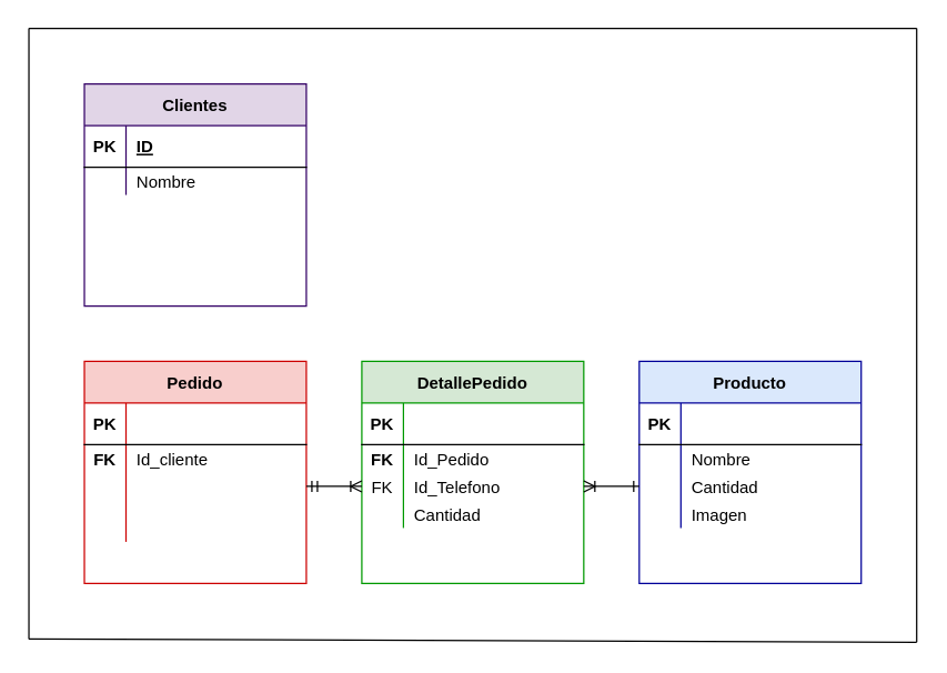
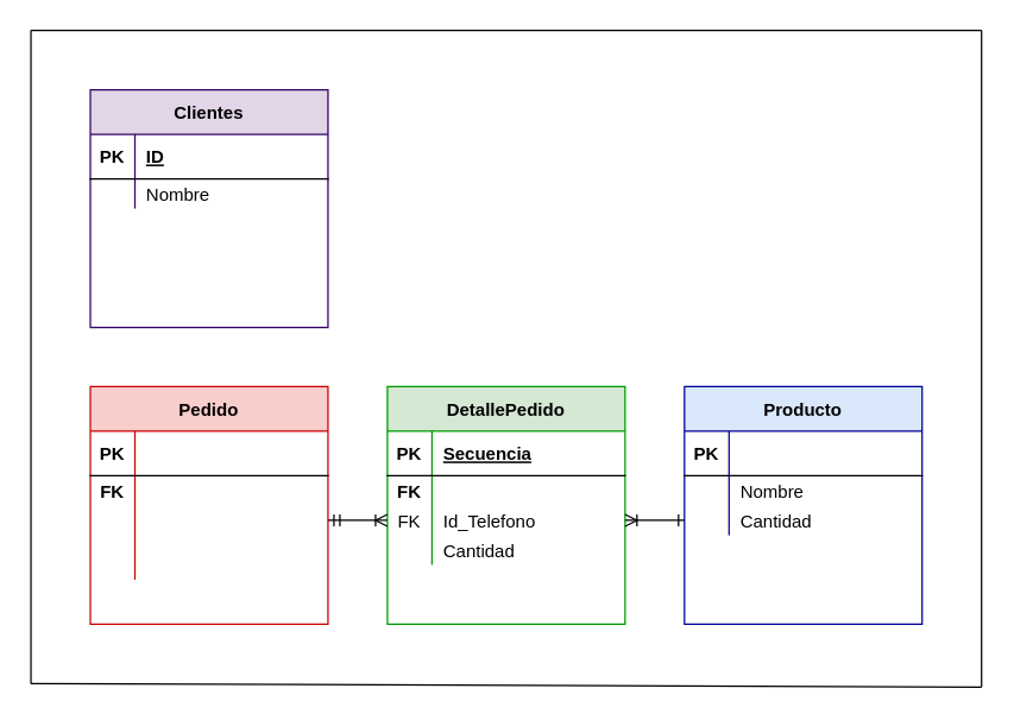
  <mxCell id="0" />
  <mxCell id="1" parent="0" />
  <mxCell id="2" value="Clientes" style="shape=table;startSize=30;container=1;collapsible=1;childLayout=tableLayout;fixedRows=1;rowLines=0;fontStyle=1;align=center;resizeLast=1;fillColor=#e1d5e7;strokeColor=#330066;" vertex="1" parent="1"><mxGeometry x="60" y="60" width="160" height="160" as="geometry" /></mxCell>
  <mxCell id="3" value="" style="shape=partialRectangle;collapsible=0;dropTarget=0;pointerEvents=0;fillColor=none;top=0;left=0;bottom=1;right=0;points=[[0,0.5],[1,0.5]];portConstraint=eastwest;" vertex="1" parent="2"><mxGeometry y="30" width="160" height="30" as="geometry" /></mxCell>
  <mxCell id="4" value="PK" style="shape=partialRectangle;connectable=0;fillColor=none;top=0;left=0;bottom=0;right=0;fontStyle=1;overflow=hidden;" vertex="1" parent="3"><mxGeometry width="30" height="30" as="geometry" /></mxCell>
  <mxCell id="5" value="ID" style="shape=partialRectangle;connectable=0;fillColor=none;top=0;left=0;bottom=0;right=0;align=left;spacingLeft=6;fontStyle=5;overflow=hidden;" vertex="1" parent="3"><mxGeometry x="30" width="130" height="30" as="geometry" /></mxCell>
  <mxCell id="6" value="" style="shape=partialRectangle;collapsible=0;dropTarget=0;pointerEvents=0;fillColor=none;top=0;left=0;bottom=0;right=0;points=[[0,0.5],[1,0.5]];portConstraint=eastwest;" vertex="1" parent="2"><mxGeometry y="60" width="160" height="20" as="geometry" /></mxCell>
  <mxCell id="7" value="" style="shape=partialRectangle;connectable=0;fillColor=none;top=0;left=0;bottom=0;right=0;editable=1;overflow=hidden;" vertex="1" parent="6"><mxGeometry width="30" height="20" as="geometry" /></mxCell>
  <mxCell id="8" value="Nombre" style="shape=partialRectangle;connectable=0;fillColor=none;top=0;left=0;bottom=0;right=0;align=left;spacingLeft=6;overflow=hidden;" vertex="1" parent="6"><mxGeometry x="30" width="130" height="20" as="geometry" /></mxCell>
  <mxCell id="9" value="" style="shape=partialRectangle;collapsible=0;dropTarget=0;pointerEvents=0;fillColor=none;top=0;left=0;bottom=0;right=0;points=[[0,0.5],[1,0.5]];portConstraint=eastwest;" vertex="1" parent="2"><mxGeometry y="80" width="160" height="20" as="geometry" /></mxCell>
  <mxCell id="10" value="" style="shape=partialRectangle;connectable=0;fillColor=none;top=0;left=0;bottom=0;right=0;editable=1;overflow=hidden;" vertex="1" parent="9"><mxGeometry width="30" height="20" as="geometry" /></mxCell>
  <mxCell id="11" value="" style="shape=partialRectangle;collapsible=0;dropTarget=0;pointerEvents=0;fillColor=none;top=0;left=0;bottom=0;right=0;points=[[0,0.5],[1,0.5]];portConstraint=eastwest;" vertex="1" parent="2"><mxGeometry y="100" width="160" height="20" as="geometry" /></mxCell>
  <mxCell id="12" value="" style="shape=partialRectangle;connectable=0;fillColor=none;top=0;left=0;bottom=0;right=0;editable=1;overflow=hidden;" vertex="1" parent="11"><mxGeometry width="30" height="20" as="geometry" /></mxCell>
  <mxCell id="13" value="Producto" style="shape=table;startSize=30;container=1;collapsible=1;childLayout=tableLayout;fixedRows=1;rowLines=0;fontStyle=1;align=center;resizeLast=1;fillColor=#dae8fc;strokeColor=#000099;" vertex="1" parent="1"><mxGeometry x="460" y="260" width="160" height="160" as="geometry" /></mxCell>
  <mxCell id="14" value="" style="shape=partialRectangle;collapsible=0;dropTarget=0;pointerEvents=0;fillColor=none;top=0;left=0;bottom=1;right=0;points=[[0,0.5],[1,0.5]];portConstraint=eastwest;" vertex="1" parent="13"><mxGeometry y="30" width="160" height="30" as="geometry" /></mxCell>
  <mxCell id="15" value="PK" style="shape=partialRectangle;connectable=0;fillColor=none;top=0;left=0;bottom=0;right=0;fontStyle=1;overflow=hidden;" vertex="1" parent="14"><mxGeometry width="30" height="30" as="geometry" /></mxCell>
  <mxCell id="16" value="" style="shape=partialRectangle;collapsible=0;dropTarget=0;pointerEvents=0;fillColor=none;top=0;left=0;bottom=0;right=0;points=[[0,0.5],[1,0.5]];portConstraint=eastwest;" vertex="1" parent="13"><mxGeometry y="60" width="160" height="20" as="geometry" /></mxCell>
  <mxCell id="17" value="" style="shape=partialRectangle;connectable=0;fillColor=none;top=0;left=0;bottom=0;right=0;editable=1;overflow=hidden;" vertex="1" parent="16"><mxGeometry width="30" height="20" as="geometry" /></mxCell>
  <mxCell id="18" value="Nombre" style="shape=partialRectangle;connectable=0;fillColor=none;top=0;left=0;bottom=0;right=0;align=left;spacingLeft=6;overflow=hidden;" vertex="1" parent="16"><mxGeometry x="30" width="130" height="20" as="geometry" /></mxCell>
  <mxCell id="19" value="" style="shape=partialRectangle;collapsible=0;dropTarget=0;pointerEvents=0;fillColor=none;top=0;left=0;bottom=0;right=0;points=[[0,0.5],[1,0.5]];portConstraint=eastwest;" vertex="1" parent="13"><mxGeometry y="80" width="160" height="20" as="geometry" /></mxCell>
  <mxCell id="20" value="" style="shape=partialRectangle;connectable=0;fillColor=none;top=0;left=0;bottom=0;right=0;editable=1;overflow=hidden;" vertex="1" parent="19"><mxGeometry width="30" height="20" as="geometry" /></mxCell>
  <mxCell id="21" value="Cantidad" style="shape=partialRectangle;connectable=0;fillColor=none;top=0;left=0;bottom=0;right=0;align=left;spacingLeft=6;overflow=hidden;" vertex="1" parent="19"><mxGeometry x="30" width="130" height="20" as="geometry" /></mxCell>
  <mxCell id="22" value="" style="shape=partialRectangle;collapsible=0;dropTarget=0;pointerEvents=0;fillColor=none;top=0;left=0;bottom=0;right=0;points=[[0,0.5],[1,0.5]];portConstraint=eastwest;" vertex="1" parent="13"><mxGeometry y="100" width="160" height="20" as="geometry" /></mxCell>
  <mxCell id="23" value="" style="shape=partialRectangle;connectable=0;fillColor=none;top=0;left=0;bottom=0;right=0;editable=1;overflow=hidden;" vertex="1" parent="22"><mxGeometry width="30" height="20" as="geometry" /></mxCell>
- <mxCell id="24" value="Imagen" style="shape=partialRectangle;connectable=0;fillColor=none;top=0;left=0;bottom=0;right=0;align=left;spacingLeft=6;overflow=hidden;" vertex="1" parent="22"><mxGeometry x="30" width="130" height="20" as="geometry" /></mxCell>
  <mxCell id="25" value="Pedido" style="shape=table;startSize=30;container=1;collapsible=1;childLayout=tableLayout;fixedRows=1;rowLines=0;fontStyle=1;align=center;resizeLast=1;fillColor=#f8cecc;strokeColor=#CC0000;" vertex="1" parent="1"><mxGeometry x="60" y="260" width="160" height="160" as="geometry" /></mxCell>
  <mxCell id="26" value="" style="shape=partialRectangle;collapsible=0;dropTarget=0;pointerEvents=0;fillColor=none;top=0;left=0;bottom=1;right=0;points=[[0,0.5],[1,0.5]];portConstraint=eastwest;" vertex="1" parent="25"><mxGeometry y="30" width="160" height="30" as="geometry" /></mxCell>
  <mxCell id="27" value="PK" style="shape=partialRectangle;connectable=0;fillColor=none;top=0;left=0;bottom=0;right=0;fontStyle=1;overflow=hidden;" vertex="1" parent="26"><mxGeometry width="30" height="30" as="geometry" /></mxCell>
  <mxCell id="28" value="" style="shape=partialRectangle;collapsible=0;dropTarget=0;pointerEvents=0;fillColor=none;top=0;left=0;bottom=0;right=0;points=[[0,0.5],[1,0.5]];portConstraint=eastwest;" vertex="1" parent="25"><mxGeometry y="60" width="160" height="20" as="geometry" /></mxCell>
  <mxCell id="29" value="FK" style="shape=partialRectangle;connectable=0;fillColor=none;top=0;left=0;bottom=0;right=0;editable=1;overflow=hidden;fontStyle=1" vertex="1" parent="28"><mxGeometry width="30" height="20" as="geometry" /></mxCell>
- <mxCell id="30" value="Id_cliente" style="shape=partialRectangle;connectable=0;fillColor=none;top=0;left=0;bottom=0;right=0;align=left;spacingLeft=6;overflow=hidden;" vertex="1" parent="28"><mxGeometry x="30" width="130" height="20" as="geometry" /></mxCell>
  <mxCell id="31" value="" style="shape=partialRectangle;collapsible=0;dropTarget=0;pointerEvents=0;fillColor=none;top=0;left=0;bottom=0;right=0;points=[[0,0.5],[1,0.5]];portConstraint=eastwest;" vertex="1" parent="25"><mxGeometry y="80" width="160" height="20" as="geometry" /></mxCell>
  <mxCell id="32" value="" style="shape=partialRectangle;connectable=0;fillColor=none;top=0;left=0;bottom=0;right=0;editable=1;overflow=hidden;" vertex="1" parent="31"><mxGeometry width="30" height="20" as="geometry" /></mxCell>
  <mxCell id="33" value="" style="shape=partialRectangle;collapsible=0;dropTarget=0;pointerEvents=0;fillColor=none;top=0;left=0;bottom=0;right=0;points=[[0,0.5],[1,0.5]];portConstraint=eastwest;" vertex="1" parent="25"><mxGeometry y="100" width="160" height="30" as="geometry" /></mxCell>
  <mxCell id="34" value="" style="shape=partialRectangle;connectable=0;fillColor=none;top=0;left=0;bottom=0;right=0;editable=1;overflow=hidden;" vertex="1" parent="33"><mxGeometry width="30" height="30" as="geometry" /></mxCell>
  <mxCell id="35" value="" style="shape=partialRectangle;connectable=0;fillColor=none;top=0;left=0;bottom=0;right=0;align=left;spacingLeft=6;overflow=hidden;" vertex="1" parent="33"><mxGeometry x="30" width="130" height="30" as="geometry" /></mxCell>
  <mxCell id="36" value="DetallePedido" style="shape=table;startSize=30;container=1;collapsible=1;childLayout=tableLayout;fixedRows=1;rowLines=0;fontStyle=1;align=center;resizeLast=1;fillColor=#d5e8d4;strokeColor=#009900;" vertex="1" parent="1"><mxGeometry x="260" y="260" width="160" height="160" as="geometry" /></mxCell>
  <mxCell id="37" value="" style="shape=partialRectangle;collapsible=0;dropTarget=0;pointerEvents=0;fillColor=none;top=0;left=0;bottom=1;right=0;points=[[0,0.5],[1,0.5]];portConstraint=eastwest;" vertex="1" parent="36"><mxGeometry y="30" width="160" height="30" as="geometry" /></mxCell>
  <mxCell id="38" value="PK" style="shape=partialRectangle;connectable=0;fillColor=none;top=0;left=0;bottom=0;right=0;fontStyle=1;overflow=hidden;" vertex="1" parent="37"><mxGeometry width="30" height="30" as="geometry" /></mxCell>
+ <mxCell id="39" value="Secuencia" style="shape=partialRectangle;connectable=0;fillColor=none;top=0;left=0;bottom=0;right=0;align=left;spacingLeft=6;fontStyle=5;overflow=hidden;" vertex="1" parent="37"><mxGeometry x="30" width="130" height="30" as="geometry" /></mxCell>
  <mxCell id="40" value="" style="shape=partialRectangle;collapsible=0;dropTarget=0;pointerEvents=0;fillColor=none;top=0;left=0;bottom=0;right=0;points=[[0,0.5],[1,0.5]];portConstraint=eastwest;" vertex="1" parent="36"><mxGeometry y="60" width="160" height="20" as="geometry" /></mxCell>
  <mxCell id="41" value="FK" style="shape=partialRectangle;connectable=0;fillColor=none;top=0;left=0;bottom=0;right=0;editable=1;overflow=hidden;fontStyle=1" vertex="1" parent="40"><mxGeometry width="30" height="20" as="geometry" /></mxCell>
- <mxCell id="42" value="Id_Pedido" style="shape=partialRectangle;connectable=0;fillColor=none;top=0;left=0;bottom=0;right=0;align=left;spacingLeft=6;overflow=hidden;" vertex="1" parent="40"><mxGeometry x="30" width="130" height="20" as="geometry" /></mxCell>
  <mxCell id="43" value="" style="shape=partialRectangle;collapsible=0;dropTarget=0;pointerEvents=0;fillColor=none;top=0;left=0;bottom=0;right=0;points=[[0,0.5],[1,0.5]];portConstraint=eastwest;" vertex="1" parent="36"><mxGeometry y="80" width="160" height="20" as="geometry" /></mxCell>
  <mxCell id="44" value="FK" style="shape=partialRectangle;connectable=0;fillColor=none;top=0;left=0;bottom=0;right=0;editable=1;overflow=hidden;" vertex="1" parent="43"><mxGeometry width="30" height="20" as="geometry" /></mxCell>
  <mxCell id="45" value="Id_Telefono" style="shape=partialRectangle;connectable=0;fillColor=none;top=0;left=0;bottom=0;right=0;align=left;spacingLeft=6;overflow=hidden;" vertex="1" parent="43"><mxGeometry x="30" width="130" height="20" as="geometry" /></mxCell>
  <mxCell id="46" value="" style="shape=partialRectangle;collapsible=0;dropTarget=0;pointerEvents=0;fillColor=none;top=0;left=0;bottom=0;right=0;points=[[0,0.5],[1,0.5]];portConstraint=eastwest;" vertex="1" parent="36"><mxGeometry y="100" width="160" height="20" as="geometry" /></mxCell>
  <mxCell id="47" value="" style="shape=partialRectangle;connectable=0;fillColor=none;top=0;left=0;bottom=0;right=0;editable=1;overflow=hidden;" vertex="1" parent="46"><mxGeometry width="30" height="20" as="geometry" /></mxCell>
  <mxCell id="48" value="Cantidad" style="shape=partialRectangle;connectable=0;fillColor=none;top=0;left=0;bottom=0;right=0;align=left;spacingLeft=6;overflow=hidden;" vertex="1" parent="46"><mxGeometry x="30" width="130" height="20" as="geometry" /></mxCell>
  <mxCell id="49" value="" style="fontSize=12;html=1;endArrow=ERoneToMany;startArrow=ERmandOne;entryX=0;entryY=0.5;entryDx=0;entryDy=0;exitX=1;exitY=0.5;exitDx=0;exitDy=0;" edge="1" parent="1" source="31" target="43"><mxGeometry width="100" height="100" relative="1" as="geometry"><mxPoint x="240" y="350" as="sourcePoint" /><mxPoint x="290" y="340" as="targetPoint" /></mxGeometry></mxCell>
  <mxCell id="50" value="" style="fontSize=12;html=1;endArrow=ERoneToMany;startArrow=ERone;exitX=0;exitY=0.5;exitDx=0;exitDy=0;entryX=1;entryY=0.5;entryDx=0;entryDy=0;startFill=0;" edge="1" parent="1" source="19" target="43"><mxGeometry width="100" height="100" relative="1" as="geometry"><mxPoint x="170" y="250" as="sourcePoint" /><mxPoint x="170" y="290" as="targetPoint" /></mxGeometry></mxCell>
  <mxCell id="51" value="" style="endArrow=none;html=1;" edge="1" parent="1"><mxGeometry width="50" height="50" relative="1" as="geometry"><mxPoint x="20" y="20" as="sourcePoint" /><mxPoint x="660" y="20" as="targetPoint" /></mxGeometry></mxCell>
  <mxCell id="52" value="" style="endArrow=none;html=1;" edge="1" parent="1"><mxGeometry width="50" height="50" relative="1" as="geometry"><mxPoint x="660" y="462.353" as="sourcePoint" /><mxPoint x="660" y="20" as="targetPoint" /></mxGeometry></mxCell>
  <mxCell id="53" value="" style="endArrow=none;html=1;" edge="1" parent="1"><mxGeometry width="50" height="50" relative="1" as="geometry"><mxPoint x="20" y="460" as="sourcePoint" /><mxPoint x="660" y="462.353" as="targetPoint" /></mxGeometry></mxCell>
  <mxCell id="54" value="" style="endArrow=none;html=1;" edge="1" parent="1"><mxGeometry width="50" height="50" relative="1" as="geometry"><mxPoint x="20" y="20" as="sourcePoint" /><mxPoint x="20" y="460" as="targetPoint" /></mxGeometry></mxCell>
